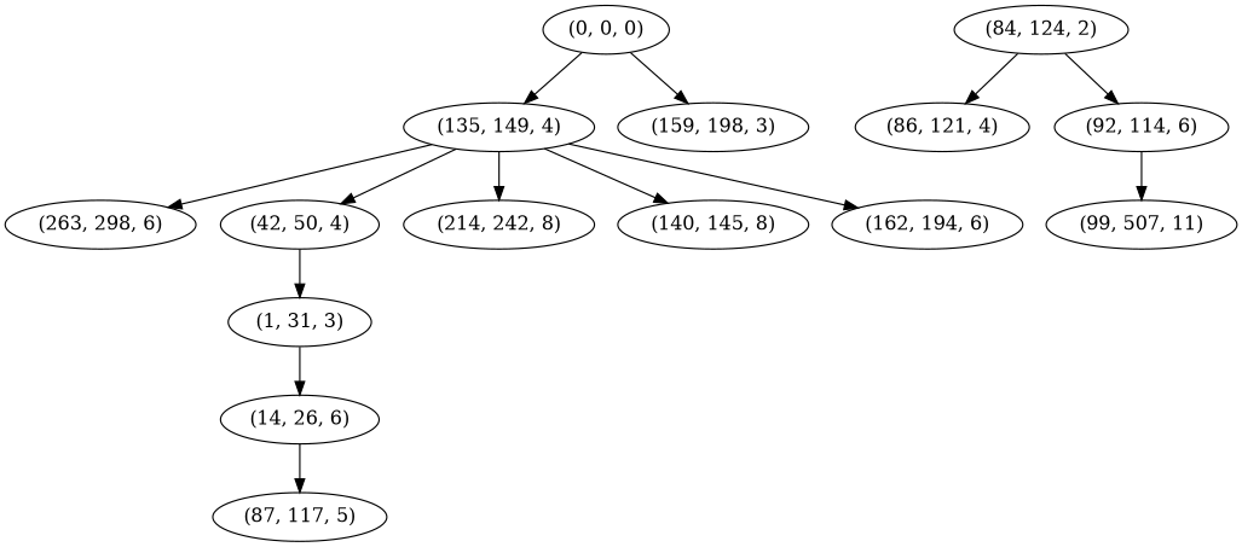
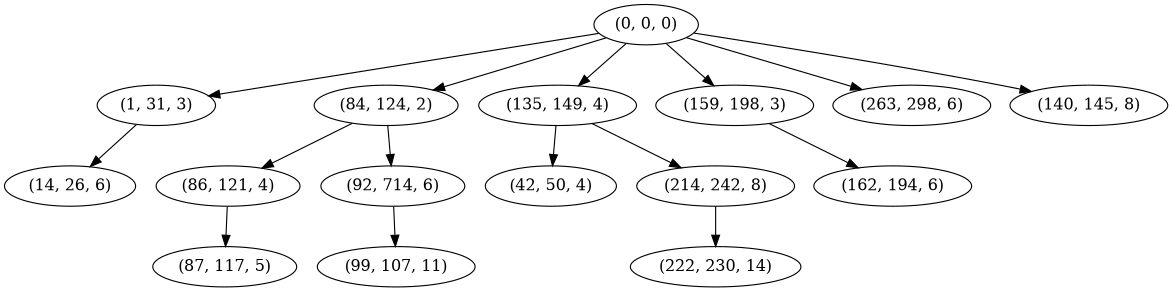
  digraph {
    n1 [label="(1, 31, 3)"]
    "(0, 0, 0)"
    "(84, 124, 2)"
    "(135, 149, 4)"
    "(159, 198, 3)"
    n6 [label="(263, 298, 6)"]
    "(14, 26, 6)"
    "(86, 121, 4)"
-   "(92, 114, 6)"
+   "(92, 114, 6)" [label="(92, 714, 6)"]
    "(42, 50, 4)"
    "(214, 242, 8)"
    "(140, 145, 8)"
    "(162, 194, 6)"
+   "(222, 230, 14)"
    "(87, 117, 5)"
-   "(99, 107, 11)" [label="(99, 507, 11)"]
+   "(99, 107, 11)"
    n1 -> "(14, 26, 6)"
-   "(42, 50, 4)" -> n1
+   "(0, 0, 0)" -> n1
+   "(0, 0, 0)" -> "(84, 124, 2)"
    "(0, 0, 0)" -> "(135, 149, 4)"
    "(0, 0, 0)" -> "(159, 198, 3)"
-   "(135, 149, 4)" -> n6
+   "(0, 0, 0)" -> n6
    "(84, 124, 2)" -> "(86, 121, 4)"
    "(84, 124, 2)" -> "(92, 114, 6)"
    "(135, 149, 4)" -> "(42, 50, 4)"
    "(135, 149, 4)" -> "(214, 242, 8)"
-   "(135, 149, 4)" -> "(140, 145, 8)"
-   "(135, 149, 4)" -> "(162, 194, 6)"
-   "(14, 26, 6)" -> "(87, 117, 5)"
+   "(0, 0, 0)" -> "(140, 145, 8)"
+   "(159, 198, 3)" -> "(162, 194, 6)"
+   "(86, 121, 4)" -> "(87, 117, 5)"
    "(92, 114, 6)" -> "(99, 107, 11)"
+   "(214, 242, 8)" -> "(222, 230, 14)"
  }
